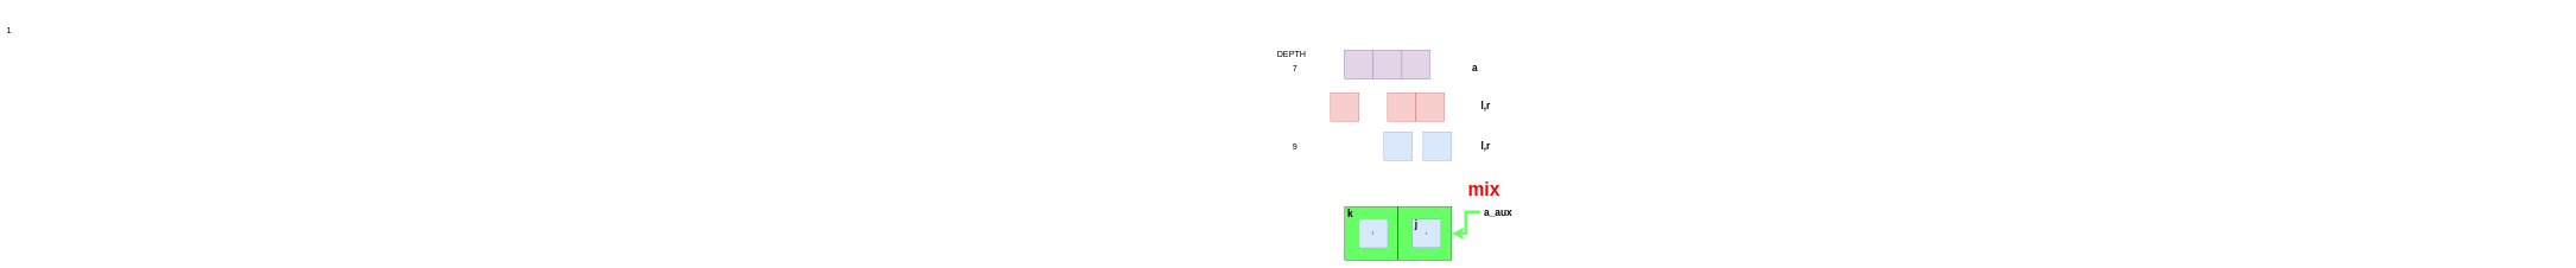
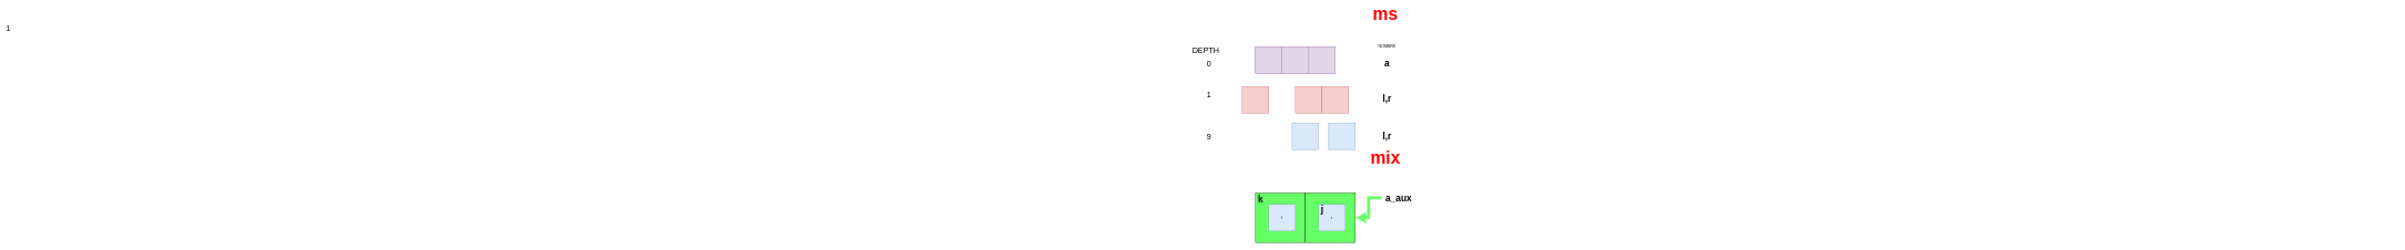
  <mxCell id="0" />
  <mxCell id="1" parent="0" />
  <mxCell id="2" value="" style="whiteSpace=wrap;html=1;aspect=fixed;fontSize=24;fontColor=#FF0000;fillColor=#66FF66;" vertex="1" parent="1"><mxGeometry x="3775" y="580" width="150" height="150" as="geometry" /></mxCell>
- <mxCell id="3" value="&lt;font style=&quot;font-size: 28px&quot;&gt;a&lt;/font&gt;" style="text;html=1;align=center;verticalAlign=middle;resizable=0;points=[];autosize=1;strokeColor=none;fontStyle=1" vertex="1" parent="1"><mxGeometry x="4125" y="175" width="30" height="30" as="geometry" /></mxCell>
+ <mxCell id="3" value="&lt;font style=&quot;font-size: 28px&quot;&gt;a&lt;/font&gt;" style="text;html=1;align=center;verticalAlign=middle;resizable=0;points=[];autosize=1;strokeColor=none;fontStyle=1" vertex="1" parent="1"><mxGeometry x="4155" y="175" width="30" height="30" as="geometry" /></mxCell>
  <mxCell id="4" value="" style="whiteSpace=wrap;html=1;aspect=fixed;fillColor=#f8cecc;strokeColor=#b85450;" vertex="1" parent="1"><mxGeometry x="3735" y="260" width="80" height="80" as="geometry" /></mxCell>
  <mxCell id="5" value="" style="whiteSpace=wrap;html=1;aspect=fixed;fillColor=#f8cecc;strokeColor=#b85450;" vertex="1" parent="1"><mxGeometry x="3895" y="260" width="80" height="80" as="geometry" /></mxCell>
  <mxCell id="6" value="" style="whiteSpace=wrap;html=1;aspect=fixed;fillColor=#f8cecc;strokeColor=#b85450;" vertex="1" parent="1"><mxGeometry x="3975" y="260" width="80" height="80" as="geometry" /></mxCell>
  <mxCell id="7" value="" style="whiteSpace=wrap;html=1;aspect=fixed;fillColor=#dae8fc;strokeColor=#6c8ebf;" vertex="1" parent="1"><mxGeometry x="3995" y="370" width="80" height="80" as="geometry" /></mxCell>
  <mxCell id="8" value="" style="whiteSpace=wrap;html=1;aspect=fixed;fillColor=#dae8fc;strokeColor=#6c8ebf;" vertex="1" parent="1"><mxGeometry x="3885" y="370" width="80" height="80" as="geometry" /></mxCell>
  <mxCell id="9" value="" style="group" vertex="1" connectable="0" parent="1"><mxGeometry x="3775" y="140" width="240" height="80" as="geometry" /></mxCell>
  <mxCell id="10" value="" style="group;strokeColor=#9673a6;fillColor=#e1d5e7;container=0;" vertex="1" connectable="0" parent="9"><mxGeometry width="240" height="80" as="geometry" /></mxCell>
  <mxCell id="11" value="" style="whiteSpace=wrap;html=1;aspect=fixed;fillColor=#e1d5e7;strokeColor=#9673a6;" vertex="1" parent="9"><mxGeometry x="160" width="80" height="80" as="geometry" /></mxCell>
  <mxCell id="12" value="" style="whiteSpace=wrap;html=1;aspect=fixed;fillColor=#e1d5e7;strokeColor=#9673a6;" vertex="1" parent="9"><mxGeometry width="80" height="80" as="geometry" /></mxCell>
  <mxCell id="13" value="" style="whiteSpace=wrap;html=1;aspect=fixed;fillColor=#e1d5e7;strokeColor=#9673a6;" vertex="1" parent="9"><mxGeometry x="80" width="80" height="80" as="geometry" /></mxCell>
+ <mxCell id="14" value="NOMBRE" style="text;html=1;align=center;verticalAlign=middle;resizable=0;points=[];autosize=1;strokeColor=none;" vertex="1" parent="1"><mxGeometry x="4135" y="130" width="70" height="20" as="geometry" /></mxCell>
  <mxCell id="15" value="&lt;span style=&quot;font-size: 28px&quot;&gt;l,r&lt;/span&gt;" style="text;html=1;align=center;verticalAlign=middle;resizable=0;points=[];autosize=1;strokeColor=none;fontStyle=1" vertex="1" parent="1"><mxGeometry x="4150" y="280" width="40" height="30" as="geometry" /></mxCell>
  <mxCell id="16" value="&lt;span style=&quot;font-size: 28px&quot;&gt;l,r&lt;/span&gt;" style="text;html=1;align=center;verticalAlign=middle;resizable=0;points=[];autosize=1;strokeColor=none;fontStyle=1" vertex="1" parent="1"><mxGeometry x="4150" y="395" width="40" height="30" as="geometry" /></mxCell>
  <mxCell id="17" value="DEPTH" style="text;html=1;align=center;verticalAlign=middle;resizable=0;points=[];autosize=1;strokeColor=none;fontSize=24;" vertex="1" parent="1"><mxGeometry x="3575" y="135" width="100" height="30" as="geometry" /></mxCell>
- <mxCell id="18" value="7" style="text;html=1;align=center;verticalAlign=middle;resizable=0;points=[];autosize=1;strokeColor=none;fontSize=24;" vertex="1" parent="1"><mxGeometry x="3620" y="175" width="30" height="30" as="geometry" /></mxCell>
+ <mxCell id="18" value="0" style="text;html=1;align=center;verticalAlign=middle;resizable=0;points=[];autosize=1;strokeColor=none;fontSize=24;" vertex="1" parent="1"><mxGeometry x="3620" y="175" width="30" height="30" as="geometry" /></mxCell>
  <mxCell id="19" value="1&lt;span style=&quot;color: rgba(0, 0, 0, 0); font-family: monospace; font-size: 24px;&quot;&gt;%3CmxGraphModel%3E%3Croot%3E%3CmxCell%20id%3D%220%22%2F%3E%3CmxCell%20id%3D%221%22%20parent%3D%220%22%2F%3E%3CmxCell%20id%3D%222%22%20value%3D%220%22%20style%3D%22text%3Bhtml%3D1%3Balign%3Dcenter%3BverticalAlign%3Dmiddle%3Bresizable%3D0%3Bpoints%3D%5B%5D%3Bautosize%3D1%3BstrokeColor%3Dnone%3B%22%20vertex%3D%221%22%20parent%3D%221%22%3E%3CmxGeometry%20x%3D%22140%22%20y%3D%2270%22%20width%3D%2220%22%20height%3D%2220%22%20as%3D%22geometry%22%2F%3E%3C%2FmxCell%3E%3C%2Froot%3E%3C%2FmxGraphModel%3E&lt;/span&gt;" style="text;html=1;align=center;verticalAlign=middle;resizable=0;points=[];autosize=1;strokeColor=none;fontSize=24;" vertex="1" parent="1"><mxGeometry x="20" y="70" width="7190" height="30" as="geometry" /></mxCell>
  <mxCell id="20" value="9" style="text;html=1;align=center;verticalAlign=middle;resizable=0;points=[];autosize=1;strokeColor=none;fontSize=24;" vertex="1" parent="1"><mxGeometry x="3620" y="395" width="30" height="30" as="geometry" /></mxCell>
- <mxCell id="23" value="&lt;font style=&quot;font-size: 52px&quot;&gt;mix&lt;/font&gt;" style="text;html=1;align=center;verticalAlign=middle;resizable=0;points=[];autosize=1;strokeColor=none;fontSize=24;fontStyle=1;fontColor=#FF0000;" vertex="1" parent="1"><mxGeometry x="4110" y="510" width="110" height="40" as="geometry" /></mxCell>
- <mxCell id="24" value="l" style="whiteSpace=wrap;html=1;aspect=fixed;fillColor=#dae8fc;strokeColor=#6c8ebf;dashed=1;" vertex="1" parent="1"><mxGeometry x="3815" y="615" width="80" height="80" as="geometry" /></mxCell>
+ <mxCell id="21" value="1" style="text;html=1;align=center;verticalAlign=middle;resizable=0;points=[];autosize=1;strokeColor=none;fontSize=24;" vertex="1" parent="1"><mxGeometry x="3620" y="270" width="30" height="30" as="geometry" /></mxCell>
+ <mxCell id="22" value="&lt;font style=&quot;font-size: 52px&quot;&gt;ms&lt;/font&gt;" style="text;html=1;align=center;verticalAlign=middle;resizable=0;points=[];autosize=1;strokeColor=none;fontSize=24;fontStyle=1;fontColor=#FF0000;" vertex="1" parent="1"><mxGeometry x="4120" y="20" width="90" height="40" as="geometry" /></mxCell>
+ <mxCell id="23" value="&lt;font style=&quot;font-size: 52px&quot;&gt;mix&lt;/font&gt;" style="text;html=1;align=center;verticalAlign=middle;resizable=0;points=[];autosize=1;strokeColor=none;fontSize=24;fontStyle=1;fontColor=#FF0000;" vertex="1" parent="1"><mxGeometry x="4110" y="455" width="110" height="40" as="geometry" /></mxCell>
+ <mxCell id="24" value="l" style="whiteSpace=wrap;html=1;aspect=fixed;fillColor=#dae8fc;strokeColor=#6c8ebf;" vertex="1" parent="1"><mxGeometry x="3815" y="615" width="80" height="80" as="geometry" /></mxCell>
  <mxCell id="25" value="" style="whiteSpace=wrap;html=1;aspect=fixed;fontSize=24;fontColor=#FF0000;fillColor=#66FF66;" vertex="1" parent="1"><mxGeometry x="3925" y="580" width="150" height="150" as="geometry" /></mxCell>
  <mxCell id="26" value="r" style="whiteSpace=wrap;html=1;aspect=fixed;fillColor=#dae8fc;strokeColor=#6c8ebf;" vertex="1" parent="1"><mxGeometry x="3965" y="615" width="80" height="80" as="geometry" /></mxCell>
  <mxCell id="27" style="edgeStyle=orthogonalEdgeStyle;rounded=0;orthogonalLoop=1;jettySize=auto;html=1;fontSize=24;fontColor=#66FF66;strokeWidth=9;strokeColor=#66FF66;" edge="1" parent="1" source="28" target="25"><mxGeometry relative="1" as="geometry" /></mxCell>
  <mxCell id="28" value="&lt;font style=&quot;font-size: 28px&quot;&gt;a_aux&lt;/font&gt;" style="text;html=1;align=center;verticalAlign=middle;resizable=0;points=[];autosize=1;strokeColor=none;fontStyle=1" vertex="1" parent="1"><mxGeometry x="4155" y="580" width="100" height="30" as="geometry" /></mxCell>
  <mxCell id="29" value="&lt;font style=&quot;font-size: 28px&quot;&gt;j&lt;/font&gt;" style="text;html=1;align=center;verticalAlign=middle;resizable=0;points=[];autosize=1;strokeColor=none;fontStyle=1" vertex="1" parent="1"><mxGeometry x="3965" y="615" width="20" height="30" as="geometry" /></mxCell>
  <mxCell id="30" value="&lt;font style=&quot;font-size: 28px&quot;&gt;k&lt;/font&gt;" style="text;html=1;align=center;verticalAlign=middle;resizable=0;points=[];autosize=1;strokeColor=none;fontStyle=1" vertex="1" parent="1"><mxGeometry x="3775" y="585" width="30" height="30" as="geometry" /></mxCell>
